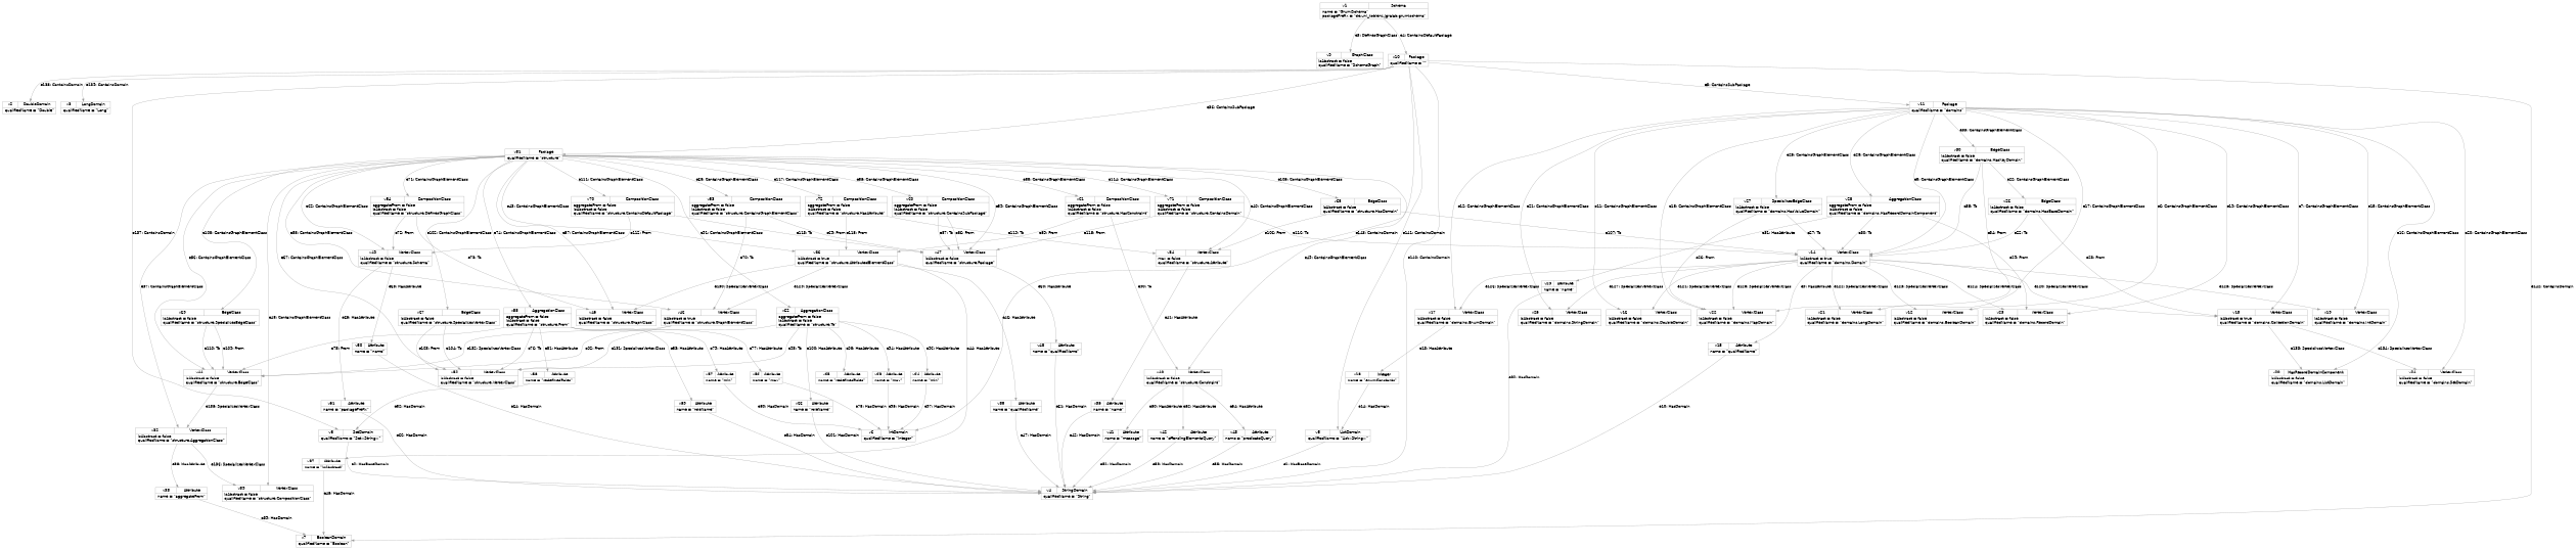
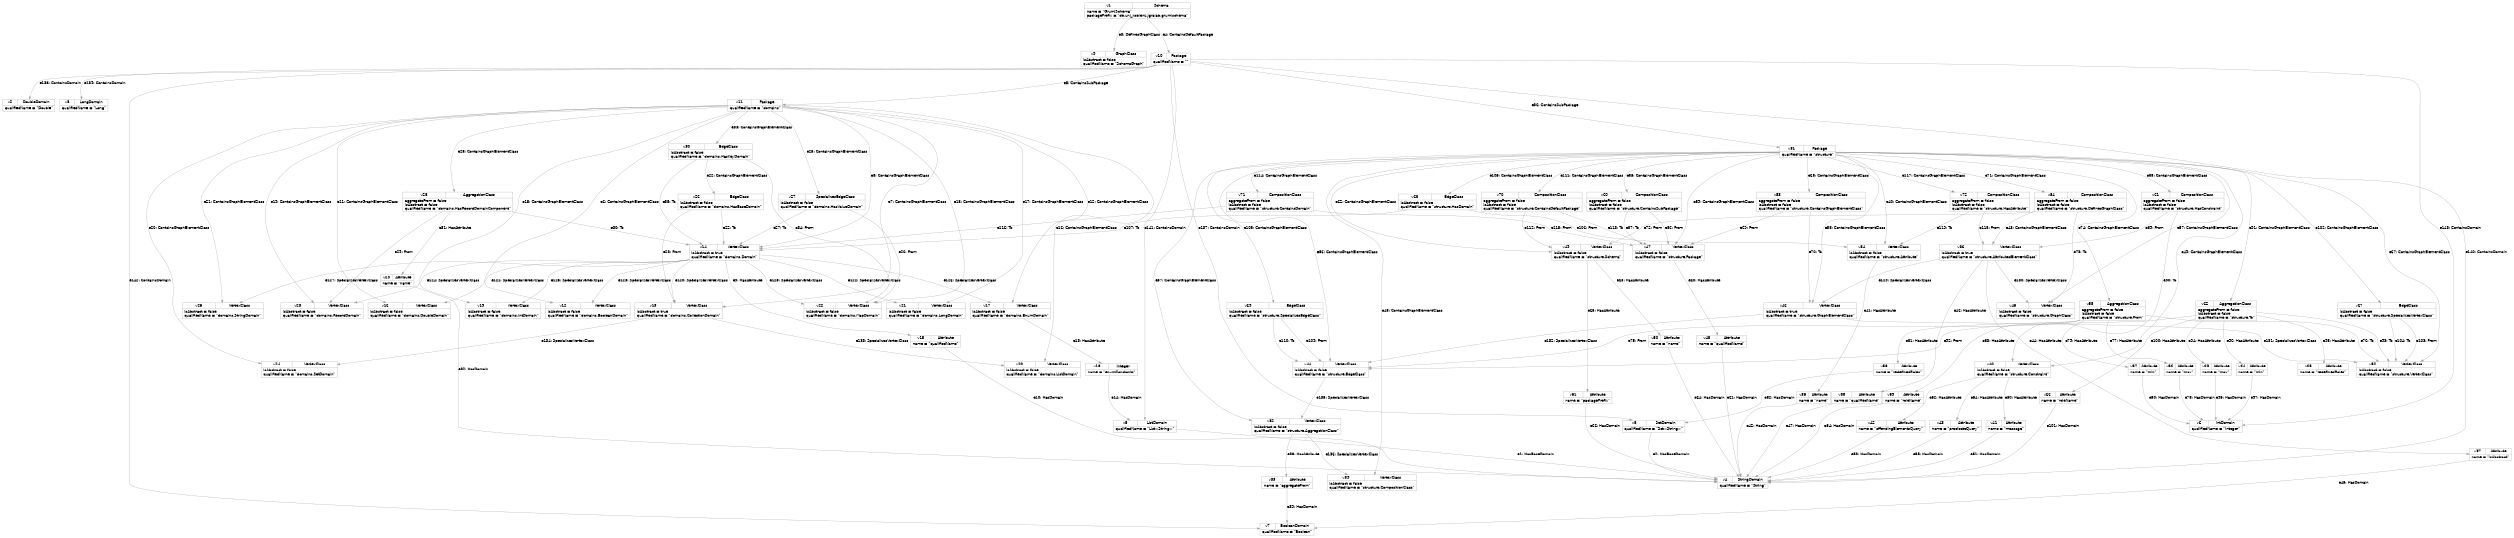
  digraph {
    nodesep=0.25
    ranksep=1.5
    node [color="#999999" fontname=Helvetica fontsize=14 shape=record]
    edge [color="#999999" fontname=Helvetica fontsize=14 labelfontname=Helvetica labelfontsize=14]
    n1 [label="{{v1|Schema}|name = \"GrumlSchema\"\lpackagePrefix = \"de.uni_koblenz.jgralab.grumlschema\"\l}"]
    n2 [label="{{v9|GraphClass}|isAbstract = false\lqualifiedName = \"SchemaGraph\"\l}"]
    n3 [label="{{v10|Package}|qualifiedName = \"\"\l}"]
    n4 [label="{{v2|DoubleDomain}|qualifiedName = \"Double\"\l}"]
    n5 [label="{{v3|LongDomain}|qualifiedName = \"Long\"\l}"]
    n6 [label="{{v4|StringDomain}|qualifiedName = \"String\"\l}"]
    n7 [label="{{v5|ListDomain}|qualifiedName = \"List\<String\>\"\l}"]
    n8 [label="{{v6|IntDomain}|qualifiedName = \"Integer\"\l}"]
    n9 [label="{{v7|BooleanDomain}|qualifiedName = \"Boolean\"\l}"]
    n10 [label="{{v8|SetDomain}|qualifiedName = \"Set\<String\>\"\l}"]
    n11 [label="{{v11|Package}|qualifiedName = \"domains\"\l}"]
    n12 [label="{{v31|Package}|qualifiedName = \"structure\"\l}"]
    n13 [label="{{v12|VertexClass}|isAbstract = false\lqualifiedName = \"domains.BooleanDomain\"\l}"]
    n14 [label="{{v13|VertexClass}|isAbstract = true\lqualifiedName = \"domains.CollectionDomain\"\l}"]
    n15 [label="{{v14|VertexClass}|isAbstract = true\lqualifiedName = \"domains.Domain\"\l}"]
    n16 [label="{{v16|VertexClass}|isAbstract = false\lqualifiedName = \"domains.DoubleDomain\"\l}"]
    n17 [label="{{v17|VertexClass}|isAbstract = false\lqualifiedName = \"domains.EnumDomain\"\l}"]
    n18 [label="{{v19|VertexClass}|isAbstract = false\lqualifiedName = \"domains.IntDomain\"\l}"]
-   n19 [label="{{v20|HasRecordDomainComponent}|isAbstract = false\lqualifiedName = \"domains.ListDomain\"\l}"]
+   n19 [label="{{v20|VertexClass}|isAbstract = false\lqualifiedName = \"domains.ListDomain\"\l}"]
    n20 [label="{{v21|VertexClass}|isAbstract = false\lqualifiedName = \"domains.LongDomain\"\l}"]
    n21 [label="{{v22|VertexClass}|isAbstract = false\lqualifiedName = \"domains.MapDomain\"\l}"]
    n22 [label="{{v23|VertexClass}|isAbstract = false\lqualifiedName = \"domains.RecordDomain\"\l}"]
    n23 [label="{{v24|VertexClass}|isAbstract = false\lqualifiedName = \"domains.SetDomain\"\l}"]
    n24 [label="{{v25|VertexClass}|isAbstract = false\lqualifiedName = \"domains.StringDomain\"\l}"]
    n25 [label="{{v27|SpecializesEdgeClass}|isAbstract = false\lqualifiedName = \"domains.HasValueDomain\"\l}"]
    n26 [label="{{v28|AggregationClass}|aggregateFrom = false\lisAbstract = false\lqualifiedName = \"domains.HasRecordDomainComponent\"\l}"]
    n27 [label="{{v30|EdgeClass}|isAbstract = false\lqualifiedName = \"domains.HasKeyDomain\"\l}"]
    n28 [label="{{v32|VertexClass}|isAbstract = false\lqualifiedName = \"structure.AggregationClass\"\l}"]
-   n29 [label="{{v34|VertexClass}|max = false\lqualifiedName = \"structure.Attribute\"\l}"]
+   n29 [label="{{v34|VertexClass}|isAbstract = false\lqualifiedName = \"structure.Attribute\"\l}"]
    n30 [label="{{v36|VertexClass}|isAbstract = true\lqualifiedName = \"structure.AttributedElementClass\"\l}"]
    n31 [label="{{v39|VertexClass}|isAbstract = false\lqualifiedName = \"structure.CompositionClass\"\l}"]
    n32 [label="{{v40|VertexClass}|isAbstract = false\lqualifiedName = \"structure.Constraint\"\l}"]
    n33 [label="{{v44|VertexClass}|isAbstract = false\lqualifiedName = \"structure.EdgeClass\"\l}"]
    n34 [label="{{v45|VertexClass}|isAbstract = false\lqualifiedName = \"structure.GraphClass\"\l}"]
    n35 [label="{{v46|VertexClass}|isAbstract = true\lqualifiedName = \"structure.GraphElementClass\"\l}"]
    n36 [label="{{v47|VertexClass}|isAbstract = false\lqualifiedName = \"structure.Package\"\l}"]
    n37 [label="{{v49|VertexClass}|isAbstract = false\lqualifiedName = \"structure.Schema\"\l}"]
    n38 [label="{{v52|VertexClass}|isAbstract = false\lqualifiedName = \"structure.VertexClass\"\l}"]
    n39 [label="{{v53|CompositionClass}|aggregateFrom = false\lisAbstract = false\lqualifiedName = \"structure.ContainsGraphElementClass\"\l}"]
    n40 [label="{{v54|CompositionClass}|aggregateFrom = false\lisAbstract = false\lqualifiedName = \"structure.DefinesGraphClass\"\l}"]
    n41 [label="{{v55|AggregationClass}|aggregateFrom = false\lisAbstract = false\lqualifiedName = \"structure.From\"\l}"]
    n42 [label="{{v60|CompositionClass}|aggregateFrom = false\lisAbstract = false\lqualifiedName = \"structure.ContainsSubPackage\"\l}"]
    n43 [label="{{v61|CompositionClass}|aggregateFrom = false\lisAbstract = false\lqualifiedName = \"structure.HasConstraint\"\l}"]
    n44 [label="{{v62|AggregationClass}|aggregateFrom = false\lisAbstract = false\lqualifiedName = \"structure.To\"\l}"]
    n45 [label="{{v67|EdgeClass}|isAbstract = false\lqualifiedName = \"structure.SpecializesVertexClass\"\l}"]
    n46 [label="{{v68|EdgeClass}|isAbstract = false\lqualifiedName = \"structure.HasDomain\"\l}"]
    n47 [label="{{v69|EdgeClass}|isAbstract = false\lqualifiedName = \"structure.SpecializesEdgeClass\"\l}"]
    n48 [label="{{v70|CompositionClass}|aggregateFrom = false\lisAbstract = false\lqualifiedName = \"structure.ContainsDefaultPackage\"\l}"]
    n49 [label="{{v71|CompositionClass}|aggregateFrom = false\lisAbstract = false\lqualifiedName = \"structure.ContainsDomain\"\l}"]
    n50 [label="{{v72|CompositionClass}|aggregateFrom = false\lisAbstract = false\lqualifiedName = \"structure.HasAttribute\"\l}"]
    n51 [label="{{v15|Attribute}|name = \"qualifiedName\"\l}"]
    n52 [label="{{v18|Integer}|name = \"enumConstants\"\l}"]
    n53 [label="{{v26|EdgeClass}|isAbstract = false\lqualifiedName = \"domains.HasBaseDomain\"\l}"]
    n54 [label="{{v29|Attribute}|name = \"name\"\l}"]
    n55 [label="{{v33|Attribute}|name = \"aggregateFrom\"\l}"]
    n56 [label="{{v35|Attribute}|name = \"name\"\l}"]
    n57 [label="{{v37|Attribute}|name = \"isAbstract\"\l}"]
    n58 [label="{{v38|Attribute}|name = \"qualifiedName\"\l}"]
    n59 [label="{{v41|Attribute}|name = \"message\"\l}"]
    n60 [label="{{v42|Attribute}|name = \"offendingElementsQuery\"\l}"]
    n61 [label="{{v43|Attribute}|name = \"predicateQuery\"\l}"]
    n62 [label="{{v48|Attribute}|name = \"qualifiedName\"\l}"]
    n63 [label="{{v50|Attribute}|name = \"name\"\l}"]
    n64 [label="{{v51|Attribute}|name = \"packagePrefix\"\l}"]
    n65 [label="{{v56|Attribute}|name = \"max\"\l}"]
    n66 [label="{{v57|Attribute}|name = \"min\"\l}"]
    n67 [label="{{v58|Attribute}|name = \"redefinedRoles\"\l}"]
    n68 [label="{{v59|Attribute}|name = \"roleName\"\l}"]
    n69 [label="{{v63|Attribute}|name = \"max\"\l}"]
    n70 [label="{{v64|Attribute}|name = \"min\"\l}"]
    n71 [label="{{v65|Attribute}|name = \"redefinedRoles\"\l}"]
    n72 [label="{{v66|Attribute}|name = \"roleName\"\l}"]
    n1 -> n2 [label="e3: DefinesGraphClass"]
    n1 -> n3 [label="e4: ContainsDefaultPackage"]
    n3 -> n4 [label="e138: ContainsDomain"]
    n3 -> n5 [label="e139: ContainsDomain"]
    n3 -> n6 [label="e140: ContainsDomain"]
    n3 -> n7 [label="e141: ContainsDomain"]
    n3 -> n8 [label="e143: ContainsDomain"]
    n3 -> n9 [label="e142: ContainsDomain"]
    n3 -> n10 [label="e137: ContainsDomain"]
    n3 -> n11 [label="e5: ContainsSubPackage"]
    n3 -> n12 [label="e36: ContainsSubPackage"]
    n7 -> n6 [label="e1: HasBaseDomain"]
    n10 -> n6 [label="e2: HasBaseDomain"]
    n11 -> n13 [label="e6: ContainsGraphElementClass"]
    n11 -> n14 [label="e7: ContainsGraphElementClass"]
    n11 -> n15 [label="e8: ContainsGraphElementClass"]
    n11 -> n16 [label="e11: ContainsGraphElementClass"]
    n11 -> n17 [label="e12: ContainsGraphElementClass"]
    n11 -> n18 [label="e15: ContainsGraphElementClass"]
    n11 -> n19 [label="e16: ContainsGraphElementClass"]
    n11 -> n20 [label="e17: ContainsGraphElementClass"]
    n11 -> n21 [label="e18: ContainsGraphElementClass"]
    n11 -> n22 [label="e19: ContainsGraphElementClass"]
    n11 -> n23 [label="e20: ContainsGraphElementClass"]
    n11 -> n24 [label="e21: ContainsGraphElementClass"]
    n11 -> n25 [label="e25: ContainsGraphElementClass"]
    n11 -> n26 [label="e28: ContainsGraphElementClass"]
    n11 -> n27 [label="e33: ContainsGraphElementClass"]
    n12 -> n28 [label="e37: ContainsGraphElementClass"]
    n12 -> n29 [label="e40: ContainsGraphElementClass"]
-   n12 -> n30 [label="e43: ContainsGraphElementClass"]
+   n40 -> n30 [label="e43: ContainsGraphElementClass"]
    n12 -> n31 [label="e48: ContainsGraphElementClass"]
    n12 -> n32 [label="e49: ContainsGraphElementClass"]
    n12 -> n33 [label="e56: ContainsGraphElementClass"]
    n12 -> n34 [label="e57: ContainsGraphElementClass"]
    n12 -> n35 [label="e58: ContainsGraphElementClass"]
    n12 -> n36 [label="e59: ContainsGraphElementClass"]
    n12 -> n37 [label="e62: ContainsGraphElementClass"]
    n12 -> n38 [label="e67: ContainsGraphElementClass"]
    n12 -> n39 [label="e68: ContainsGraphElementClass"]
    n12 -> n40 [label="e71: ContainsGraphElementClass"]
    n12 -> n41 [label="e74: ContainsGraphElementClass"]
    n12 -> n42 [label="e85: ContainsGraphElementClass"]
    n12 -> n43 [label="e88: ContainsGraphElementClass"]
    n12 -> n44 [label="e91: ContainsGraphElementClass"]
    n12 -> n45 [label="e102: ContainsGraphElementClass"]
    n12 -> n46 [label="e105: ContainsGraphElementClass"]
    n12 -> n47 [label="e108: ContainsGraphElementClass"]
    n12 -> n48 [label="e111: ContainsGraphElementClass"]
    n12 -> n49 [label="e114: ContainsGraphElementClass"]
    n12 -> n50 [label="e117: ContainsGraphElementClass"]
    n14 -> n19 [label="e133: SpecializesVertexClass"]
    n14 -> n23 [label="e134: SpecializesVertexClass"]
    n15 -> n13 [label="e123: SpecializesVertexClass"]
    n15 -> n14 [label="e120: SpecializesVertexClass"]
    n15 -> n16 [label="e121: SpecializesVertexClass"]
    n15 -> n17 [label="e126: SpecializesVertexClass"]
    n15 -> n18 [label="e125: SpecializesVertexClass"]
    n15 -> n20 [label="e122: SpecializesVertexClass"]
    n15 -> n21 [label="e128: SpecializesVertexClass"]
    n15 -> n22 [label="e124: SpecializesVertexClass"]
    n15 -> n24 [label="e127: SpecializesVertexClass"]
    n15 -> n51 [label="e9: HasAttribute"]
    n17 -> n52 [label="e13: HasAttribute"]
    n25 -> n15 [label="e27: To"]
    n25 -> n21 [label="e26: From"]
    n26 -> n15 [label="e30: To"]
    n26 -> n22 [label="e29: From"]
    n26 -> n54 [label="e31: HasAttribute"]
    n27 -> n15 [label="e35: To"]
    n27 -> n21 [label="e34: From"]
    n27 -> n53 [label="e22: ContainsGraphElementClass"]
    n28 -> n31 [label="e136: SpecializesVertexClass"]
    n28 -> n55 [label="e38: HasAttribute"]
    n29 -> n56 [label="e41: HasAttribute"]
    n30 -> n34 [label="e130: SpecializesVertexClass"]
    n30 -> n35 [label="e129: SpecializesVertexClass"]
    n30 -> n57 [label="e44: HasAttribute"]
    n30 -> n58 [label="e46: HasAttribute"]
    n32 -> n59 [label="e50: HasAttribute"]
    n32 -> n60 [label="e52: HasAttribute"]
    n32 -> n61 [label="e54: HasAttribute"]
    n33 -> n28 [label="e135: SpecializesVertexClass"]
    n35 -> n33 [label="e132: SpecializesVertexClass"]
    n35 -> n38 [label="e131: SpecializesVertexClass"]
    n36 -> n62 [label="e60: HasAttribute"]
    n37 -> n63 [label="e63: HasAttribute"]
    n37 -> n64 [label="e65: HasAttribute"]
    n39 -> n35 [label="e70: To"]
    n39 -> n36 [label="e69: From"]
    n40 -> n34 [label="e73: To"]
    n40 -> n37 [label="e72: From"]
    n41 -> n33 [label="e75: From"]
    n41 -> n38 [label="e76: To"]
    n41 -> n65 [label="e77: HasAttribute"]
    n41 -> n66 [label="e79: HasAttribute"]
    n41 -> n67 [label="e81: HasAttribute"]
    n41 -> n68 [label="e83: HasAttribute"]
    n42 -> n36 [label="e86: From"]
    n42 -> n36 [label="e87: To"]
    n43 -> n30 [label="e89: From"]
    n43 -> n32 [label="e90: To"]
    n44 -> n33 [label="e92: From"]
    n44 -> n38 [label="e93: To"]
    n44 -> n69 [label="e94: HasAttribute"]
    n44 -> n70 [label="e96: HasAttribute"]
    n44 -> n71 [label="e98: HasAttribute"]
    n44 -> n72 [label="e100: HasAttribute"]
    n45 -> n38 [label="e103: From"]
    n45 -> n38 [label="e104: To"]
    n46 -> n15 [label="e107: To"]
    n46 -> n29 [label="e106: From"]
    n47 -> n33 [label="e109: From"]
    n47 -> n33 [label="e110: To"]
    n48 -> n36 [label="e113: To"]
    n48 -> n37 [label="e112: From"]
    n49 -> n15 [label="e116: To"]
    n49 -> n36 [label="e115: From"]
    n50 -> n29 [label="e119: To"]
    n50 -> n30 [label="e118: From"]
    n51 -> n6 [label="e10: HasDomain"]
    n52 -> n7 [label="e14: HasDomain"]
    n53 -> n14 [label="e23: From"]
    n53 -> n15 [label="e22: To"]
    n54 -> n6 [label="e32: HasDomain"]
    n55 -> n9 [label="e39: HasDomain"]
    n56 -> n6 [label="e42: HasDomain"]
    n57 -> n9 [label="e45: HasDomain"]
    n58 -> n6 [label="e47: HasDomain"]
    n59 -> n6 [label="e51: HasDomain"]
    n60 -> n6 [label="e53: HasDomain"]
    n61 -> n6 [label="e55: HasDomain"]
    n62 -> n6 [label="e61: HasDomain"]
    n63 -> n6 [label="e64: HasDomain"]
    n64 -> n6 [label="e66: HasDomain"]
    n65 -> n8 [label="e78: HasDomain"]
    n66 -> n8 [label="e80: HasDomain"]
    n67 -> n10 [label="e82: HasDomain"]
    n68 -> n6 [label="e84: HasDomain"]
    n69 -> n8 [label="e95: HasDomain"]
    n70 -> n8 [label="e97: HasDomain"]
    n72 -> n6 [label="e101: HasDomain"]
  }
